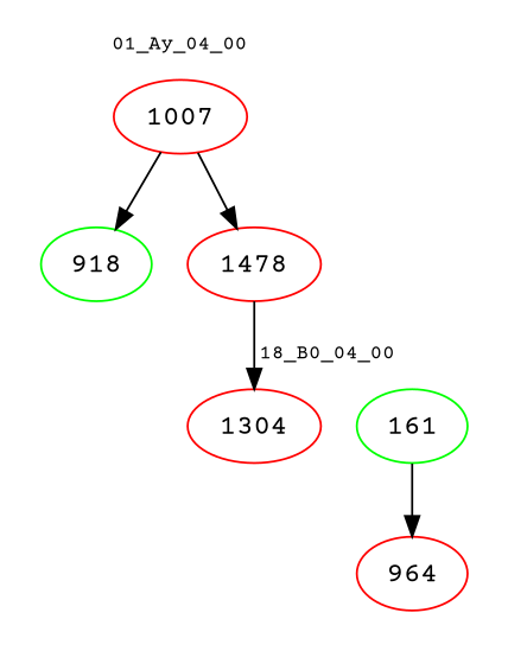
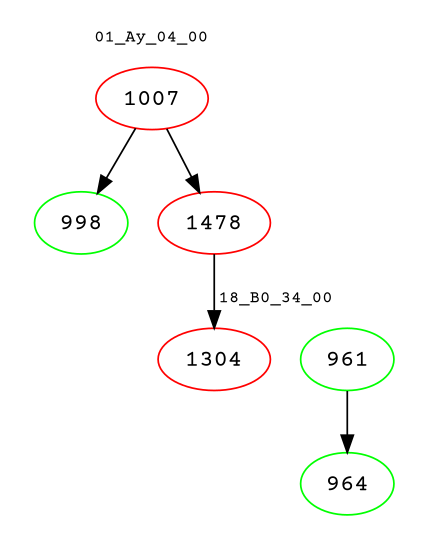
  digraph {
    fontname="Courier Prime"
    node [color=red fontname="Courier Prime"]
    edge [color=black fontname="Courier Prime"]
    n1 [label=1007]
-   n2 [color=green label=918]
+   n2 [color=green label=998]
    n3 [label=1478]
-   n4 [color=green label=161]
-   n5 [label=964]
+   n4 [color=green label=961]
+   n5 [color=green label=964]
    n6 [label=1304]
    subgraph cluster_1 {
      color=white
      fontsize=10
      label="01_Ay_04_00"
      n1
      n2
      n3
    }
    subgraph cluster_2 {
      color=white
      fontsize=10
-     label="18_B0_04_00"
+     label="18_B0_34_00"
      n4
      n5
      n6
    }
    n1 -> n2
    n1 -> n3
    n3 -> n6
    n4 -> n5
  }
